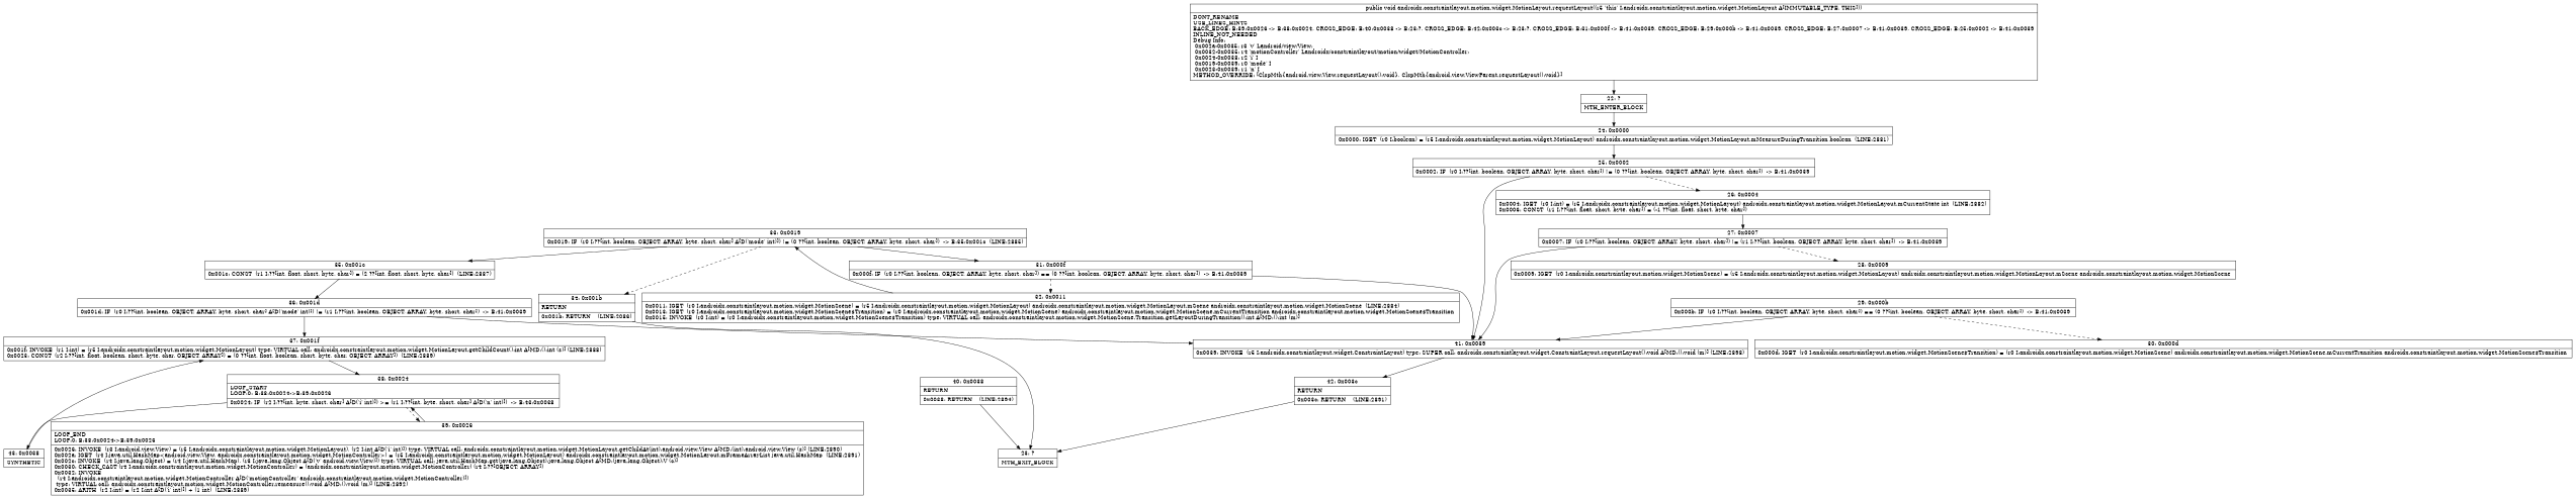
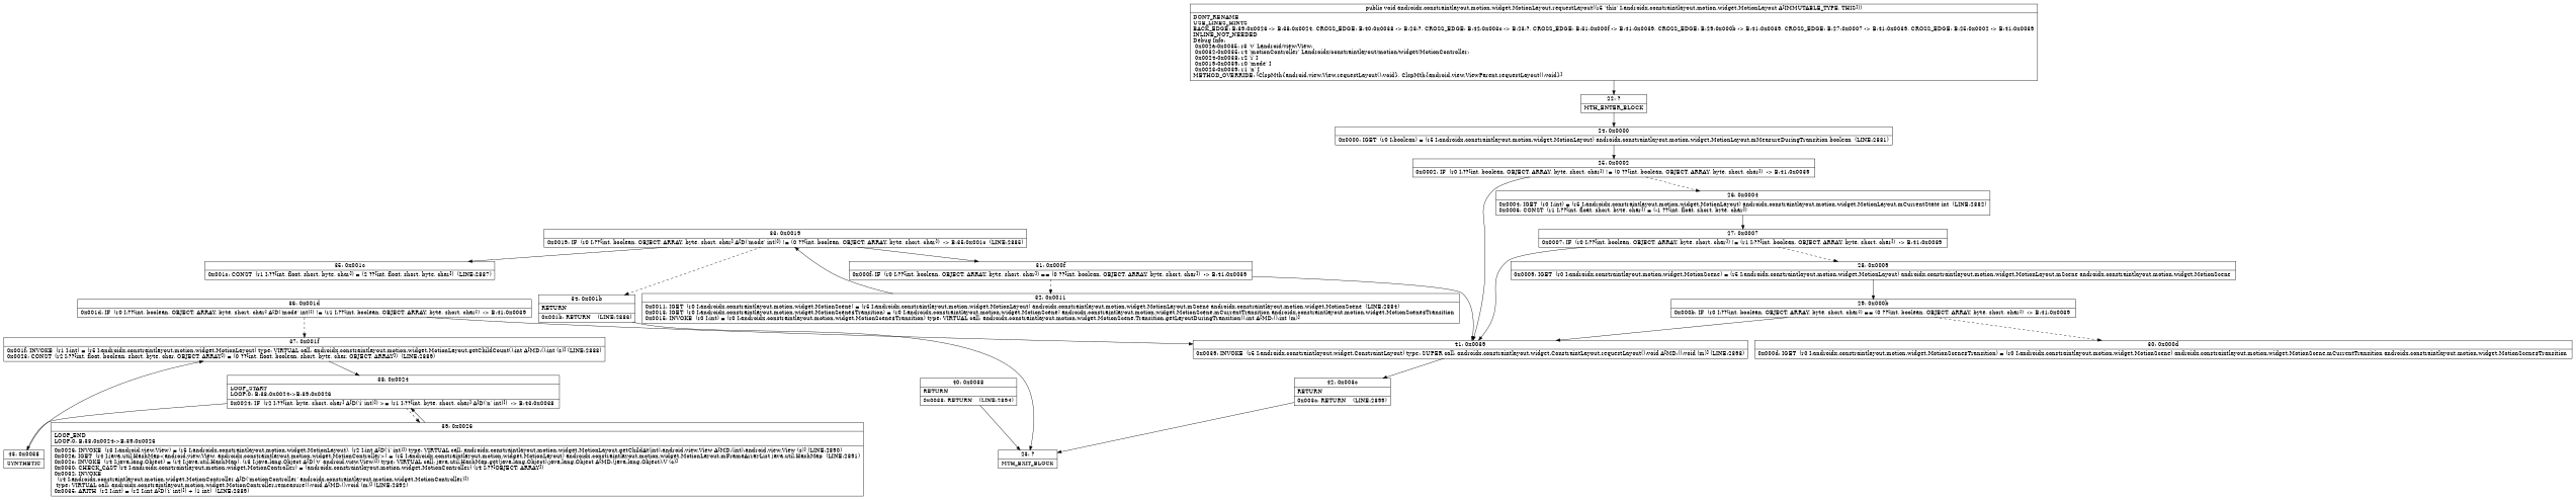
  digraph {
    node [shape=record]
    n1 [label="{22\:\ ?|MTH_ENTER_BLOCK\l}"]
    n2 [label="{24\:\ 0x0000|0x0000: IGET  (r0 I:boolean) = (r5 I:androidx.constraintlayout.motion.widget.MotionLayout) androidx.constraintlayout.motion.widget.MotionLayout.mMeasureDuringTransition boolean  (LINE:2881)\l}"]
    n3 [label="{25\:\ 0x0002|0x0002: IF  (r0 I:??[int, boolean, OBJECT, ARRAY, byte, short, char]) != (0 ??[int, boolean, OBJECT, ARRAY, byte, short, char])  \-\> B:41:0x0039 \l}"]
    n4 [label="{26\:\ 0x0004|0x0004: IGET  (r0 I:int) = (r5 I:androidx.constraintlayout.motion.widget.MotionLayout) androidx.constraintlayout.motion.widget.MotionLayout.mCurrentState int  (LINE:2882)\l0x0006: CONST  (r1 I:??[int, float, short, byte, char]) = (\-1 ??[int, float, short, byte, char]) \l}"]
    n5 [label="{41\:\ 0x0039|0x0039: INVOKE  (r5 I:androidx.constraintlayout.widget.ConstraintLayout) type: SUPER call: androidx.constraintlayout.widget.ConstraintLayout.requestLayout():void A[MD:():void (m)] (LINE:2898)\l}"]
    n6 [label="{27\:\ 0x0007|0x0007: IF  (r0 I:??[int, boolean, OBJECT, ARRAY, byte, short, char]) != (r1 I:??[int, boolean, OBJECT, ARRAY, byte, short, char])  \-\> B:41:0x0039 \l}"]
-   n7 [label="{42\:\ 0x003c|RETURN\l|0x003c: RETURN    (LINE:2891)\l}"]
+   n7 [label="{42\:\ 0x003c|RETURN\l|0x003c: RETURN    (LINE:2899)\l}"]
    n8 [label="{28\:\ 0x0009|0x0009: IGET  (r0 I:androidx.constraintlayout.motion.widget.MotionScene) = (r5 I:androidx.constraintlayout.motion.widget.MotionLayout) androidx.constraintlayout.motion.widget.MotionLayout.mScene androidx.constraintlayout.motion.widget.MotionScene \l}"]
    n9 [label="{29\:\ 0x000b|0x000b: IF  (r0 I:??[int, boolean, OBJECT, ARRAY, byte, short, char]) == (0 ??[int, boolean, OBJECT, ARRAY, byte, short, char])  \-\> B:41:0x0039 \l}"]
    n10 [label="{30\:\ 0x000d|0x000d: IGET  (r0 I:androidx.constraintlayout.motion.widget.MotionScene$Transition) = (r0 I:androidx.constraintlayout.motion.widget.MotionScene) androidx.constraintlayout.motion.widget.MotionScene.mCurrentTransition androidx.constraintlayout.motion.widget.MotionScene$Transition \l}"]
    n11 [label="{31\:\ 0x000f|0x000f: IF  (r0 I:??[int, boolean, OBJECT, ARRAY, byte, short, char]) == (0 ??[int, boolean, OBJECT, ARRAY, byte, short, char])  \-\> B:41:0x0039 \l}"]
    n12 [label="{32\:\ 0x0011|0x0011: IGET  (r0 I:androidx.constraintlayout.motion.widget.MotionScene) = (r5 I:androidx.constraintlayout.motion.widget.MotionLayout) androidx.constraintlayout.motion.widget.MotionLayout.mScene androidx.constraintlayout.motion.widget.MotionScene  (LINE:2884)\l0x0013: IGET  (r0 I:androidx.constraintlayout.motion.widget.MotionScene$Transition) = (r0 I:androidx.constraintlayout.motion.widget.MotionScene) androidx.constraintlayout.motion.widget.MotionScene.mCurrentTransition androidx.constraintlayout.motion.widget.MotionScene$Transition \l0x0015: INVOKE  (r0 I:int) = (r0 I:androidx.constraintlayout.motion.widget.MotionScene$Transition) type: VIRTUAL call: androidx.constraintlayout.motion.widget.MotionScene.Transition.getLayoutDuringTransition():int A[MD:():int (m)]\l}"]
    n13 [label="{33\:\ 0x0019|0x0019: IF  (r0 I:??[int, boolean, OBJECT, ARRAY, byte, short, char] A[D('mode' int)]) != (0 ??[int, boolean, OBJECT, ARRAY, byte, short, char])  \-\> B:35:0x001c  (LINE:2885)\l}"]
-   n14 [label="{34\:\ 0x001b|RETURN\l|0x001b: RETURN    (LINE:2086)\l}"]
+   n14 [label="{34\:\ 0x001b|RETURN\l|0x001b: RETURN    (LINE:2886)\l}"]
    n15 [label="{35\:\ 0x001c|0x001c: CONST  (r1 I:??[int, float, short, byte, char]) = (2 ??[int, float, short, byte, char])  (LINE:2887)\l}"]
    n16 [label="{23\:\ ?|MTH_EXIT_BLOCK\l}"]
    n17 [label="{36\:\ 0x001d|0x001d: IF  (r0 I:??[int, boolean, OBJECT, ARRAY, byte, short, char] A[D('mode' int)]) != (r1 I:??[int, boolean, OBJECT, ARRAY, byte, short, char])  \-\> B:41:0x0039 \l}"]
    n18 [label="{37\:\ 0x001f|0x001f: INVOKE  (r1 I:int) = (r5 I:androidx.constraintlayout.motion.widget.MotionLayout) type: VIRTUAL call: androidx.constraintlayout.motion.widget.MotionLayout.getChildCount():int A[MD:():int (s)] (LINE:2888)\l0x0023: CONST  (r2 I:??[int, float, boolean, short, byte, char, OBJECT, ARRAY]) = (0 ??[int, float, boolean, short, byte, char, OBJECT, ARRAY])  (LINE:2889)\l}"]
    n19 [label="{38\:\ 0x0024|LOOP_START\lLOOP:0: B:38:0x0024\-\>B:39:0x0026\l|0x0024: IF  (r2 I:??[int, byte, short, char] A[D('i' int)]) \>= (r1 I:??[int, byte, short, char] A[D('n' int)])  \-\> B:43:0x0038 \l}"]
    n20 [label="{39\:\ 0x0026|LOOP_END\lLOOP:0: B:38:0x0024\-\>B:39:0x0026\l|0x0026: INVOKE  (r3 I:android.view.View) = (r5 I:androidx.constraintlayout.motion.widget.MotionLayout), (r2 I:int A[D('i' int)]) type: VIRTUAL call: androidx.constraintlayout.motion.widget.MotionLayout.getChildAt(int):android.view.View A[MD:(int):android.view.View (s)] (LINE:2890)\l0x002a: IGET  (r4 I:java.util.HashMap\<android.view.View, androidx.constraintlayout.motion.widget.MotionController\>) = (r5 I:androidx.constraintlayout.motion.widget.MotionLayout) androidx.constraintlayout.motion.widget.MotionLayout.mFrameArrayList java.util.HashMap  (LINE:2891)\l0x002c: INVOKE  (r4 I:java.lang.Object) = (r4 I:java.util.HashMap), (r3 I:java.lang.Object A[D('v' android.view.View)]) type: VIRTUAL call: java.util.HashMap.get(java.lang.Object):java.lang.Object A[MD:(java.lang.Object):V (c)]\l0x0030: CHECK_CAST (r4 I:androidx.constraintlayout.motion.widget.MotionController) = (androidx.constraintlayout.motion.widget.MotionController) (r4 I:??[OBJECT, ARRAY]) \l0x0032: INVOKE  \l  (r4 I:androidx.constraintlayout.motion.widget.MotionController A[D('motionController' androidx.constraintlayout.motion.widget.MotionController)])\l type: VIRTUAL call: androidx.constraintlayout.motion.widget.MotionController.remeasure():void A[MD:():void (m)] (LINE:2892)\l0x0035: ARITH  (r2 I:int) = (r2 I:int A[D('i' int)]) + (1 int)  (LINE:2889)\l}"]
    n21 [label="{43\:\ 0x0038|SYNTHETIC\l}"]
    n22 [label="{40\:\ 0x0038|RETURN\l|0x0038: RETURN    (LINE:2894)\l}"]
    n23 [label="{public void androidx.constraintlayout.motion.widget.MotionLayout.requestLayout((r5 'this' I:androidx.constraintlayout.motion.widget.MotionLayout A[IMMUTABLE_TYPE, THIS]))  | DONT_RENAME\lUSE_LINES_HINTS\lBACK_EDGE: B:39:0x0026 \-\> B:38:0x0024, CROSS_EDGE: B:40:0x0038 \-\> B:23:?, CROSS_EDGE: B:42:0x003c \-\> B:23:?, CROSS_EDGE: B:31:0x000f \-\> B:41:0x0039, CROSS_EDGE: B:29:0x000b \-\> B:41:0x0039, CROSS_EDGE: B:27:0x0007 \-\> B:41:0x0039, CROSS_EDGE: B:25:0x0002 \-\> B:41:0x0039\lINLINE_NOT_NEEDED\lDebug Info:\l  0x002a\-0x0035: r3 'v' Landroid\/view\/View;\l  0x0032\-0x0035: r4 'motionController' Landroidx\/constraintlayout\/motion\/widget\/MotionController;\l  0x0024\-0x0038: r2 'i' I\l  0x0019\-0x0039: r0 'mode' I\l  0x0023\-0x0039: r1 'n' I\lMETHOD_OVERRIDE: [ClspMth\{android.view.View.requestLayout():void\}, ClspMth\{android.view.ViewParent.requestLayout():void\}]\l}"]
    n1 -> n2
    n2 -> n3
    n3 -> n4 [style=dashed]
    n3 -> n5
    n4 -> n6
    n5 -> n7
    n6 -> n5
    n6 -> n8 [style=dashed]
    n7 -> n16
+   n8 -> n9
    n9 -> n5
    n9 -> n10 [style=dashed]
    n11 -> n5
    n11 -> n12 [style=dashed]
    n12 -> n13
    n13 -> n11
    n13 -> n14 [style=dashed]
    n13 -> n15
    n14 -> n16
-   n15 -> n17
    n17 -> n5
-   n17 -> n18 [style=solid]
+   n17 -> n18 [style=dashed]
    n18 -> n19
    n19 -> n20 [style=dashed]
    n19 -> n21
    n20 -> n19
    n21 -> n18
    n22 -> n16
    n23 -> n1
  }
